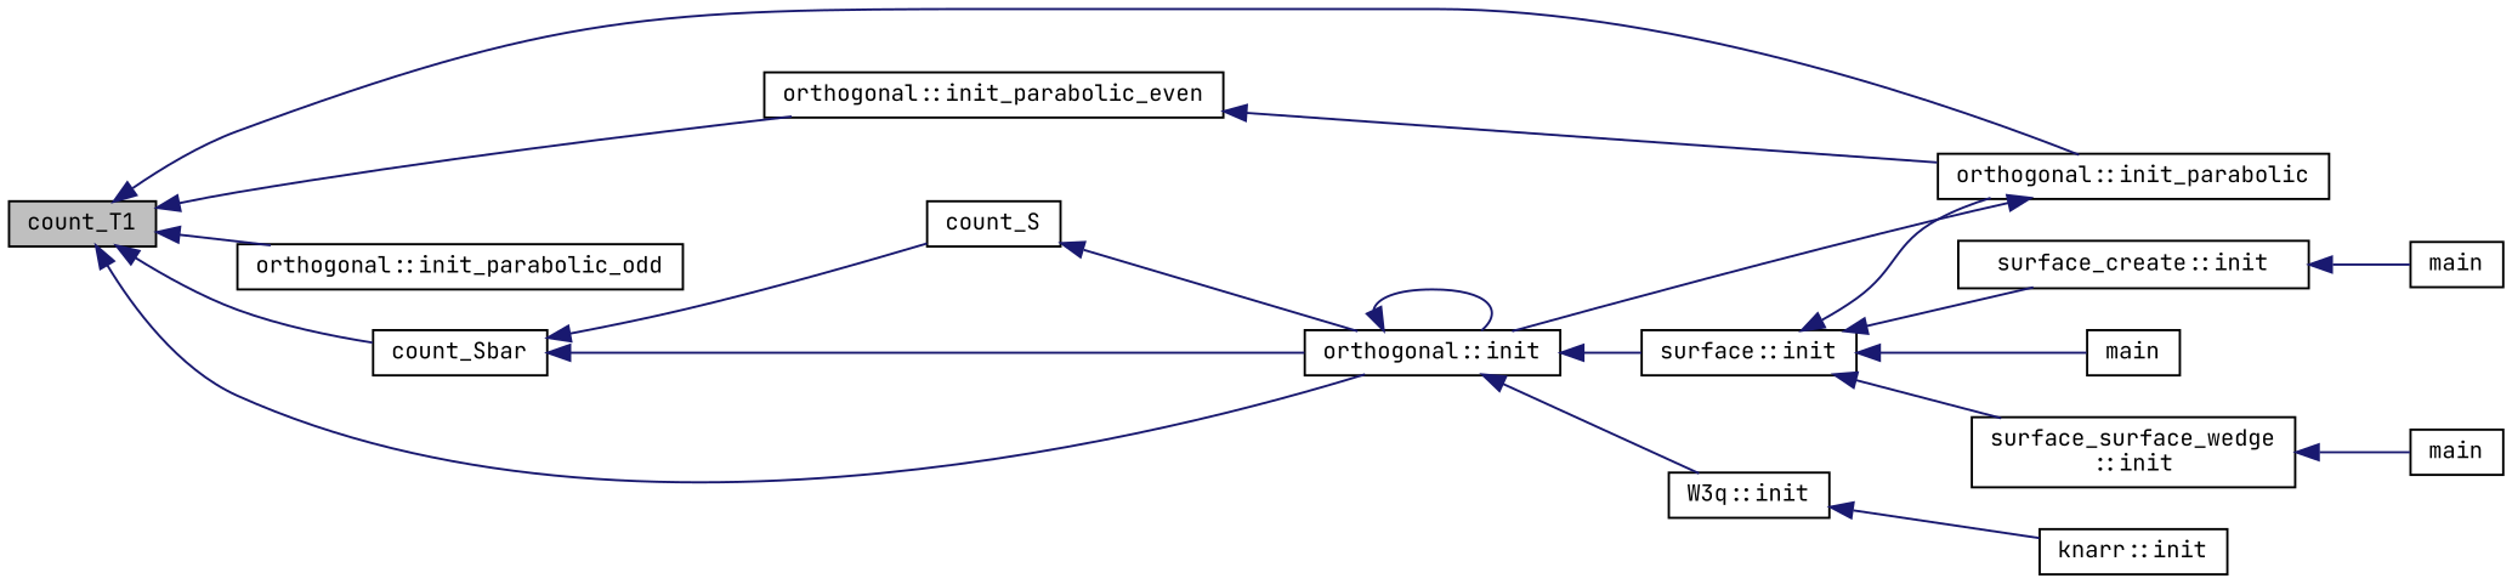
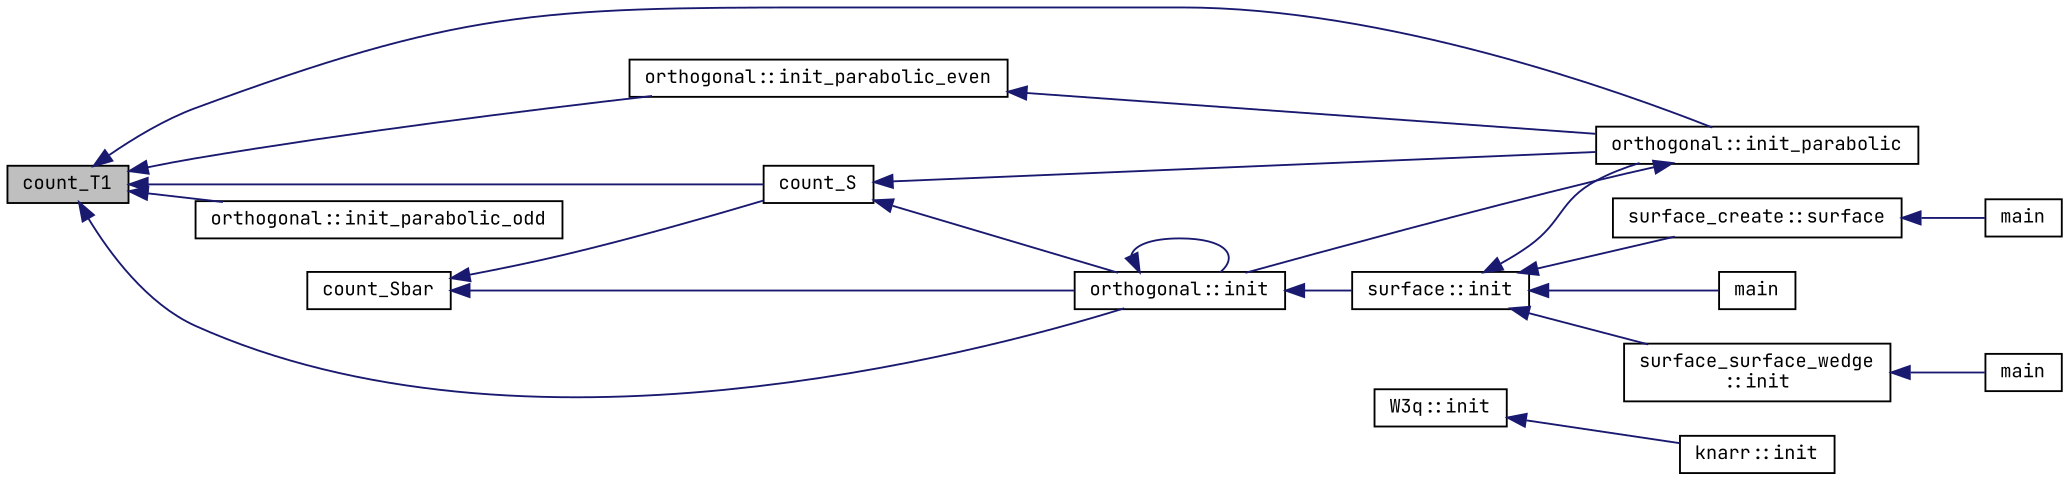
  digraph {
    fontname="JetBrains Mono"
    rankdir=LR
    node [color=black fillcolor=white fontname="JetBrains Mono" fontsize=10 shape=record style=filled]
    edge [color=midnightblue dir=back fontname="JetBrains Mono" fontsize=10 labelfontname=Helvetica labelfontsize=10 style=solid]
    n1 [fillcolor=grey75 fontcolor=black height=0.2 label=count_T1 width=0.4]
    n2 [height=0.2 label="orthogonal::init" width=0.4]
    n3 [height=0.2 label="orthogonal::init_parabolic" width=0.4]
    n4 [height=0.2 label="orthogonal::init_parabolic_even" width=0.4]
    n5 [height=0.2 label="orthogonal::init_parabolic_odd" width=0.4]
    n6 [height=0.2 label=count_Sbar width=0.4]
    n7 [height=0.2 label="surface::init" width=0.4]
    n8 [height=0.2 label="W3q::init" width=0.4]
    n9 [height=0.2 label=count_S width=0.4]
    n10 [height=0.2 label=main width=0.4]
    n11 [height=0.2 label="surface_surface_wedge\l::init" width=0.4]
-   n12 [height=0.2 label="surface_create::init" width=0.4]
+   n12 [height=0.2 label="surface_create::surface" width=0.4]
    n13 [height=0.2 label="knarr::init" width=0.4]
    n14 [height=0.2 label=main width=0.4]
    n15 [height=0.2 label=main width=0.4]
    n1 -> n2
    n1 -> n3
    n1 -> n4
    n1 -> n5
-   n1 -> n6
+   n1 -> n9
    n2 -> n2
    n2 -> n7
-   n2 -> n8
    n3 -> n2
    n4 -> n3
    n6 -> n2
    n6 -> n9
    n7 -> n3
    n7 -> n10
    n7 -> n11
    n7 -> n12
    n8 -> n13
    n9 -> n2
+   n9 -> n3
    n11 -> n14
    n12 -> n15
  }
